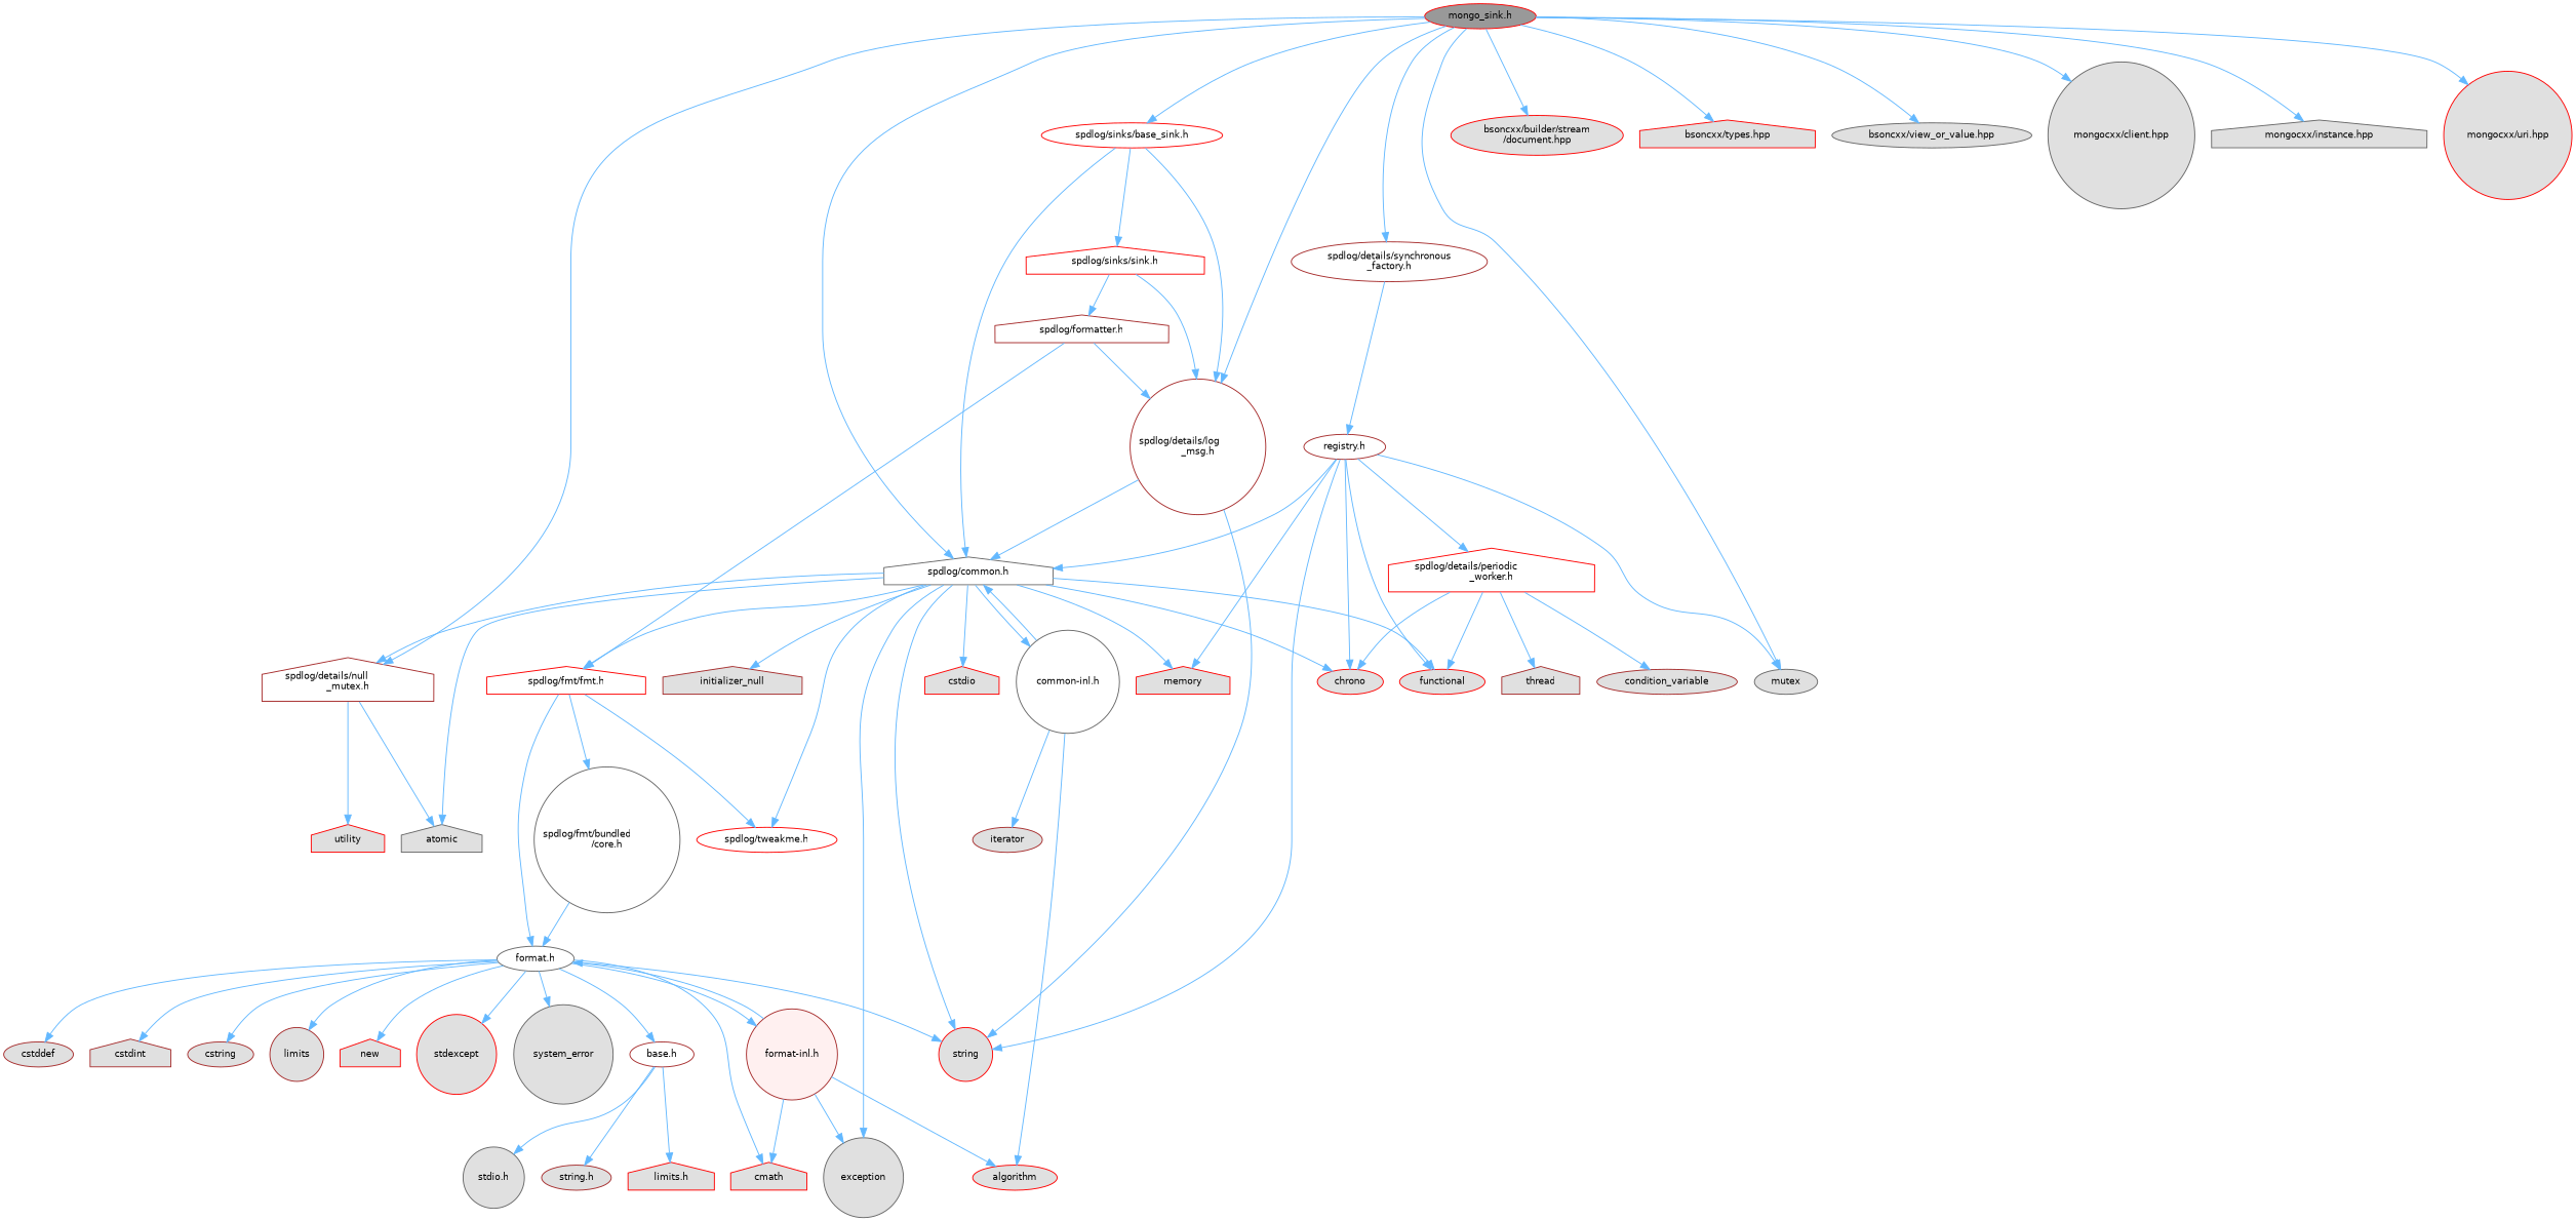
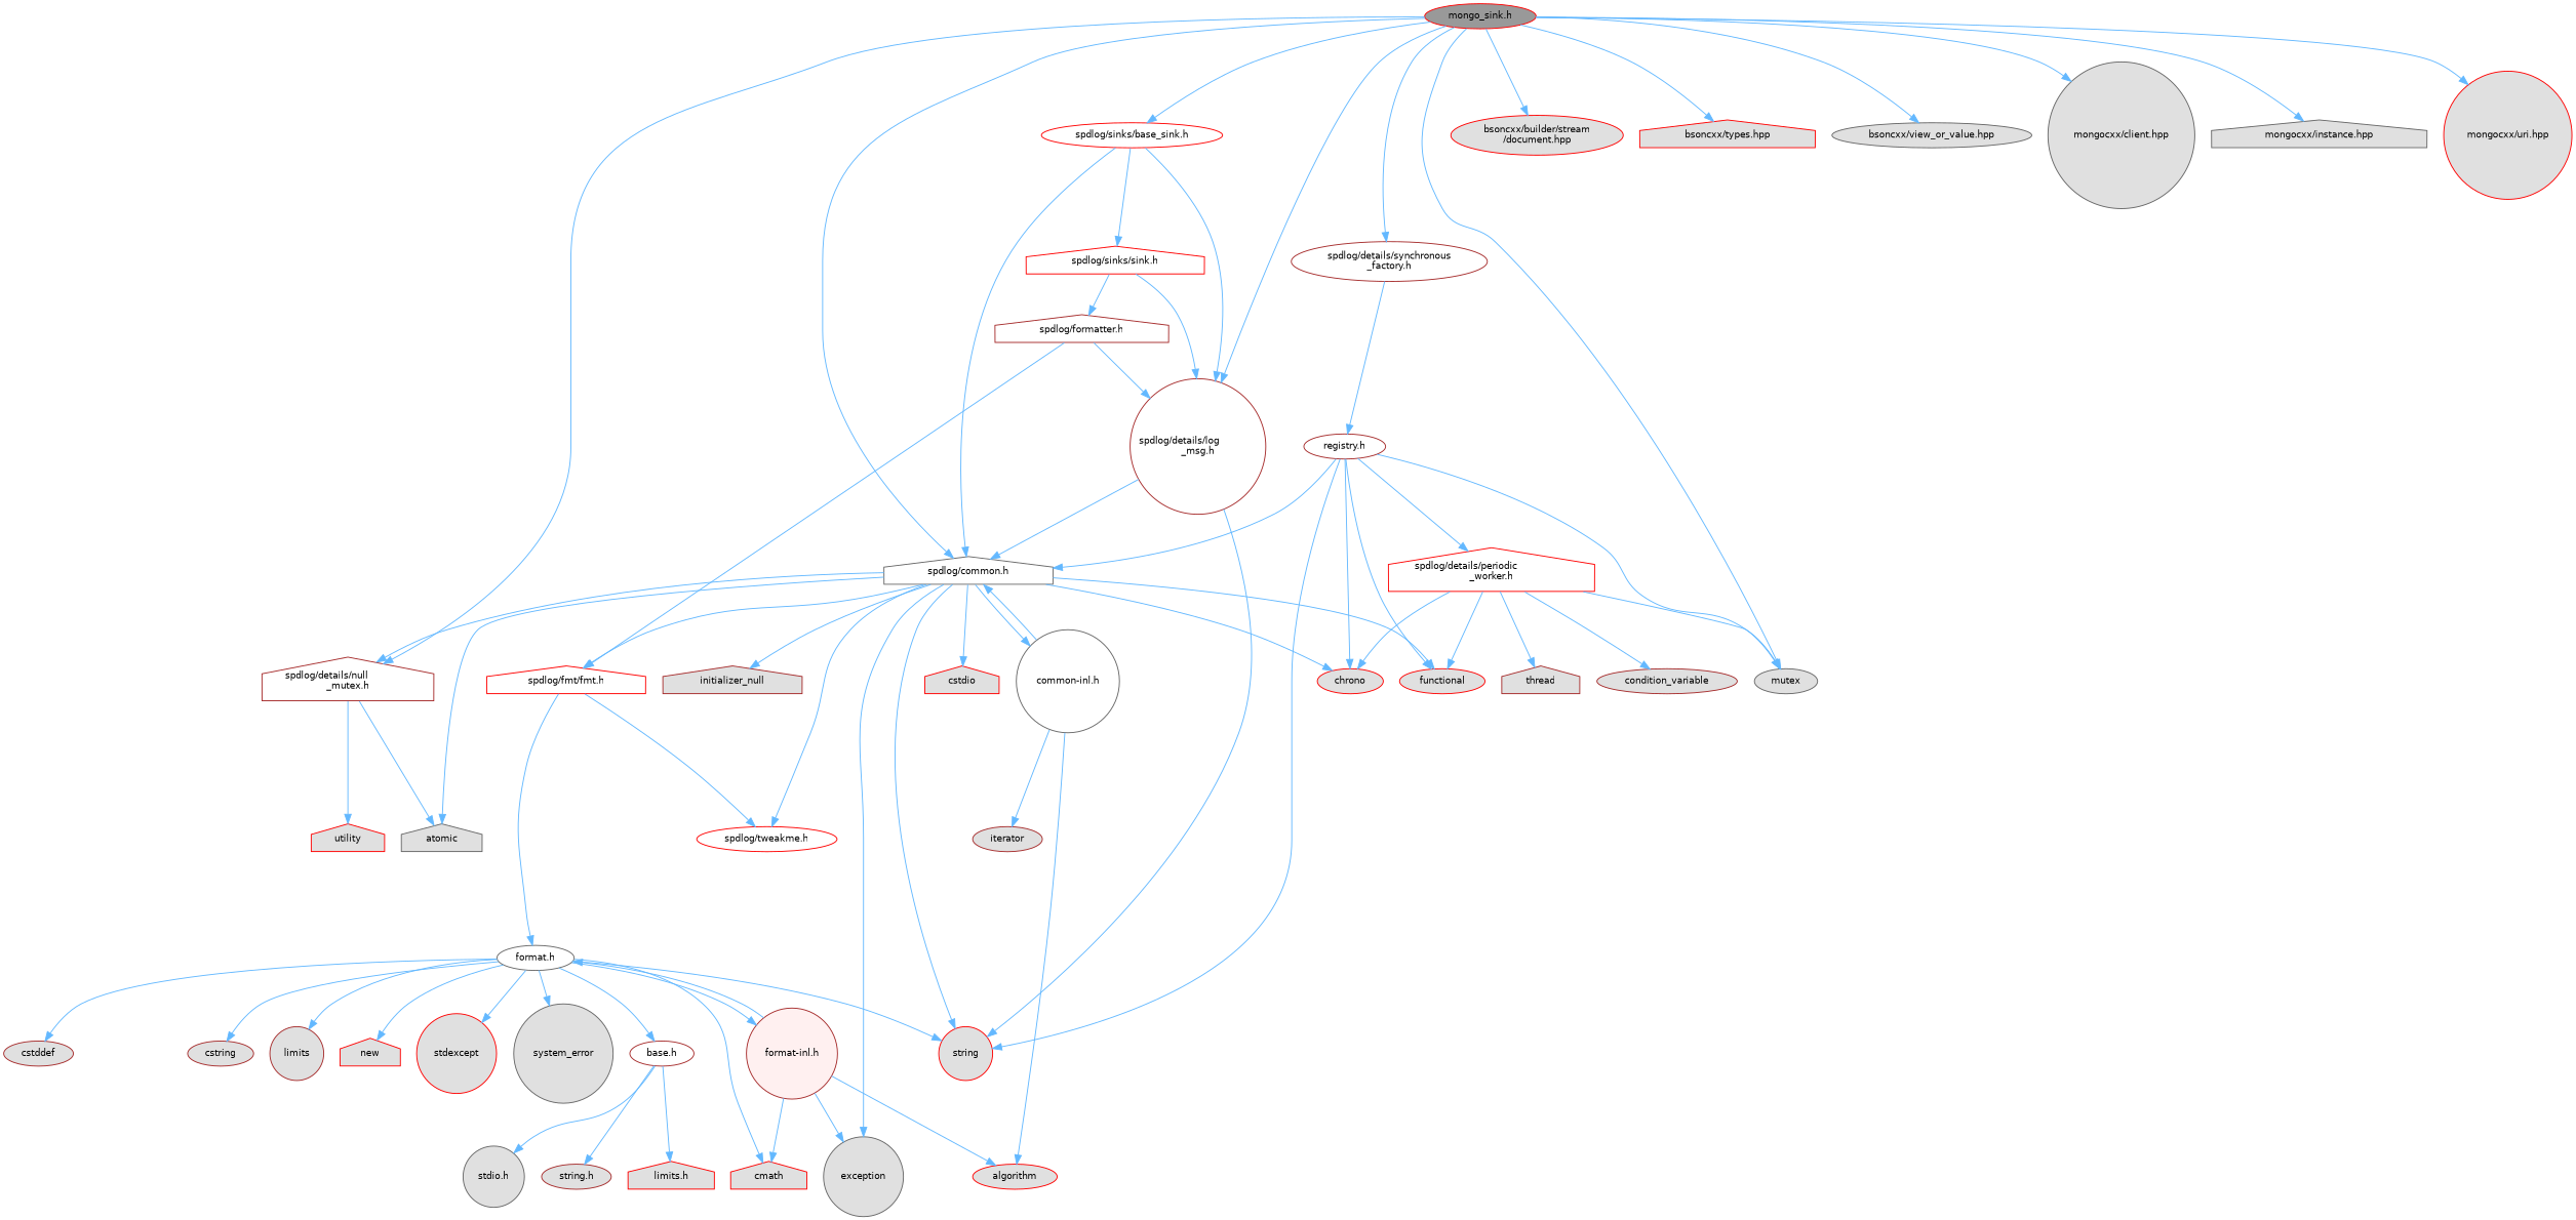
  digraph {
    node [color=red fillcolor="#E0E0E0" fontname=Helvetica fontsize=10 shape=ellipse style=filled]
    edge [color=steelblue1 fontname=Helvetica fontsize=10 labelfontname=Helvetica labelfontsize=10 style=solid]
    n1 [fillcolor=grey60 fontcolor=black height=0.2 label="mongo_sink.h" width=0.4]
    n2 [color=gray40 fillcolor=white height=0.2 label="spdlog/common.h" shape=house width=0.4]
    n3 [color=brown fillcolor=white height=0.2 label="spdlog/details/null\l_mutex.h" shape=house width=0.4]
    n4 [color=brown fillcolor=white height=0.2 label="spdlog/details/log\l_msg.h" shape=circle width=0.4]
    n5 [fillcolor=white height=0.2 label="spdlog/sinks/base_sink.h" width=0.4]
    n6 [color=brown fillcolor=white height=0.2 label="spdlog/details/synchronous\l_factory.h" width=0.4]
    n7 [color=gray40 height=0.2 label=mutex width=0.4]
    n8 [height=0.2 label="bsoncxx/builder/stream\l/document.hpp" width=0.4]
    n9 [height=0.2 label="bsoncxx/types.hpp" shape=house width=0.4]
    n10 [color=gray40 height=0.2 label="bsoncxx/view_or_value.hpp" width=0.4]
    n11 [color=gray40 height=0.2 label="mongocxx/client.hpp" shape=circle width=0.4]
    n12 [color=gray40 height=0.2 label="mongocxx/instance.hpp" shape=house width=0.4]
    n13 [height=0.2 label="mongocxx/uri.hpp" shape=circle width=0.4]
    n14 [color=gray40 height=0.2 label=atomic shape=house width=0.4]
    n15 [fillcolor=white height=0.2 label="spdlog/tweakme.h" width=0.4]
    n16 [height=0.2 label=chrono width=0.4]
    n17 [height=0.2 label=cstdio shape=house width=0.4]
    n18 [color=gray40 height=0.2 label=exception shape=circle width=0.4]
    n19 [height=0.2 label=functional width=0.4]
    n20 [color=brown height=0.2 label=initializer_null shape=house width=0.4]
-   n21 [height=0.2 label=memory shape=house width=0.4]
    n22 [height=0.2 label=string shape=circle width=0.4]
    n23 [fillcolor=white height=0.2 label="spdlog/fmt/fmt.h" shape=house width=0.4]
    n24 [color=gray40 fillcolor=white height=0.2 label="common-inl.h" shape=circle width=0.4]
    n25 [height=0.2 label=utility shape=house width=0.4]
    n26 [fillcolor=white height=0.2 label="spdlog/sinks/sink.h" shape=house width=0.4]
    n27 [color=brown fillcolor=white height=0.2 label="registry.h" width=0.4]
-   n28 [color=gray40 fillcolor=white height=0.2 label="spdlog/fmt/bundled\l/core.h" shape=circle width=0.4]
    n29 [color=gray40 fillcolor=white height=0.2 label="format.h" width=0.4]
    n30 [height=0.2 label=algorithm width=0.4]
    n31 [color=brown height=0.2 label=iterator width=0.4]
    n32 [color=brown fillcolor=white height=0.2 label="base.h" width=0.4]
    n33 [height=0.2 label=cmath shape=house width=0.4]
    n34 [color=brown height=0.2 label=cstddef width=0.4]
-   n35 [color=brown height=0.2 label=cstdint shape=house width=0.4]
    n36 [color=brown height=0.2 label=cstring width=0.4]
    n37 [color=brown height=0.2 label=limits shape=circle width=0.4]
    n38 [height=0.2 label=new shape=house width=0.4]
    n39 [height=0.2 label=stdexcept shape=circle width=0.4]
    n40 [color=gray40 height=0.2 label=system_error shape=circle width=0.4]
    n41 [color=brown fillcolor="#FFF0F0" height=0.2 label="format-inl.h" shape=circle width=0.4]
    n42 [height=0.2 label="limits.h" shape=house width=0.4]
    n43 [color=gray40 height=0.2 label="stdio.h" shape=circle width=0.4]
    n44 [color=brown height=0.2 label="string.h" width=0.4]
    n45 [color=brown fillcolor=white height=0.2 label="spdlog/formatter.h" shape=house width=0.4]
    n46 [fillcolor=white height=0.2 label="spdlog/details/periodic\l_worker.h" shape=house width=0.4]
    n47 [color=brown height=0.2 label=condition_variable width=0.4]
    n48 [color=brown height=0.2 label=thread shape=house width=0.4]
    n1 -> n2
    n1 -> n3
    n1 -> n4
    n1 -> n5
    n1 -> n6
    n1 -> n7
    n1 -> n8
    n1 -> n9
    n1 -> n10
    n1 -> n11
    n1 -> n12
    n1 -> n13
    n2 -> n3
    n2 -> n14
    n2 -> n15
    n2 -> n16
    n2 -> n17
    n2 -> n18
    n2 -> n19
    n2 -> n20
-   n2 -> n21
    n2 -> n22
    n2 -> n23
    n2 -> n24
    n3 -> n14
    n3 -> n25
    n4 -> n2
    n4 -> n22
    n5 -> n2
    n5 -> n4
    n5 -> n26
    n6 -> n27
    n23 -> n15
-   n23 -> n28
    n23 -> n29
    n24 -> n2
    n24 -> n30
    n24 -> n31
    n26 -> n4
    n26 -> n45
    n27 -> n2
    n27 -> n7
    n27 -> n16
    n27 -> n19
-   n27 -> n21
    n27 -> n22
    n27 -> n46
-   n28 -> n29
    n29 -> n22
    n29 -> n32
    n29 -> n33
    n29 -> n34
-   n29 -> n35
    n29 -> n36
    n29 -> n37
    n29 -> n38
    n29 -> n39
    n29 -> n40
    n29 -> n41
    n32 -> n42
    n32 -> n43
    n32 -> n44
    n41 -> n18
    n41 -> n29
    n41 -> n30
    n41 -> n33
    n45 -> n4
    n45 -> n23
+   n46 -> n7
    n46 -> n16
    n46 -> n19
    n46 -> n47
    n46 -> n48
  }
